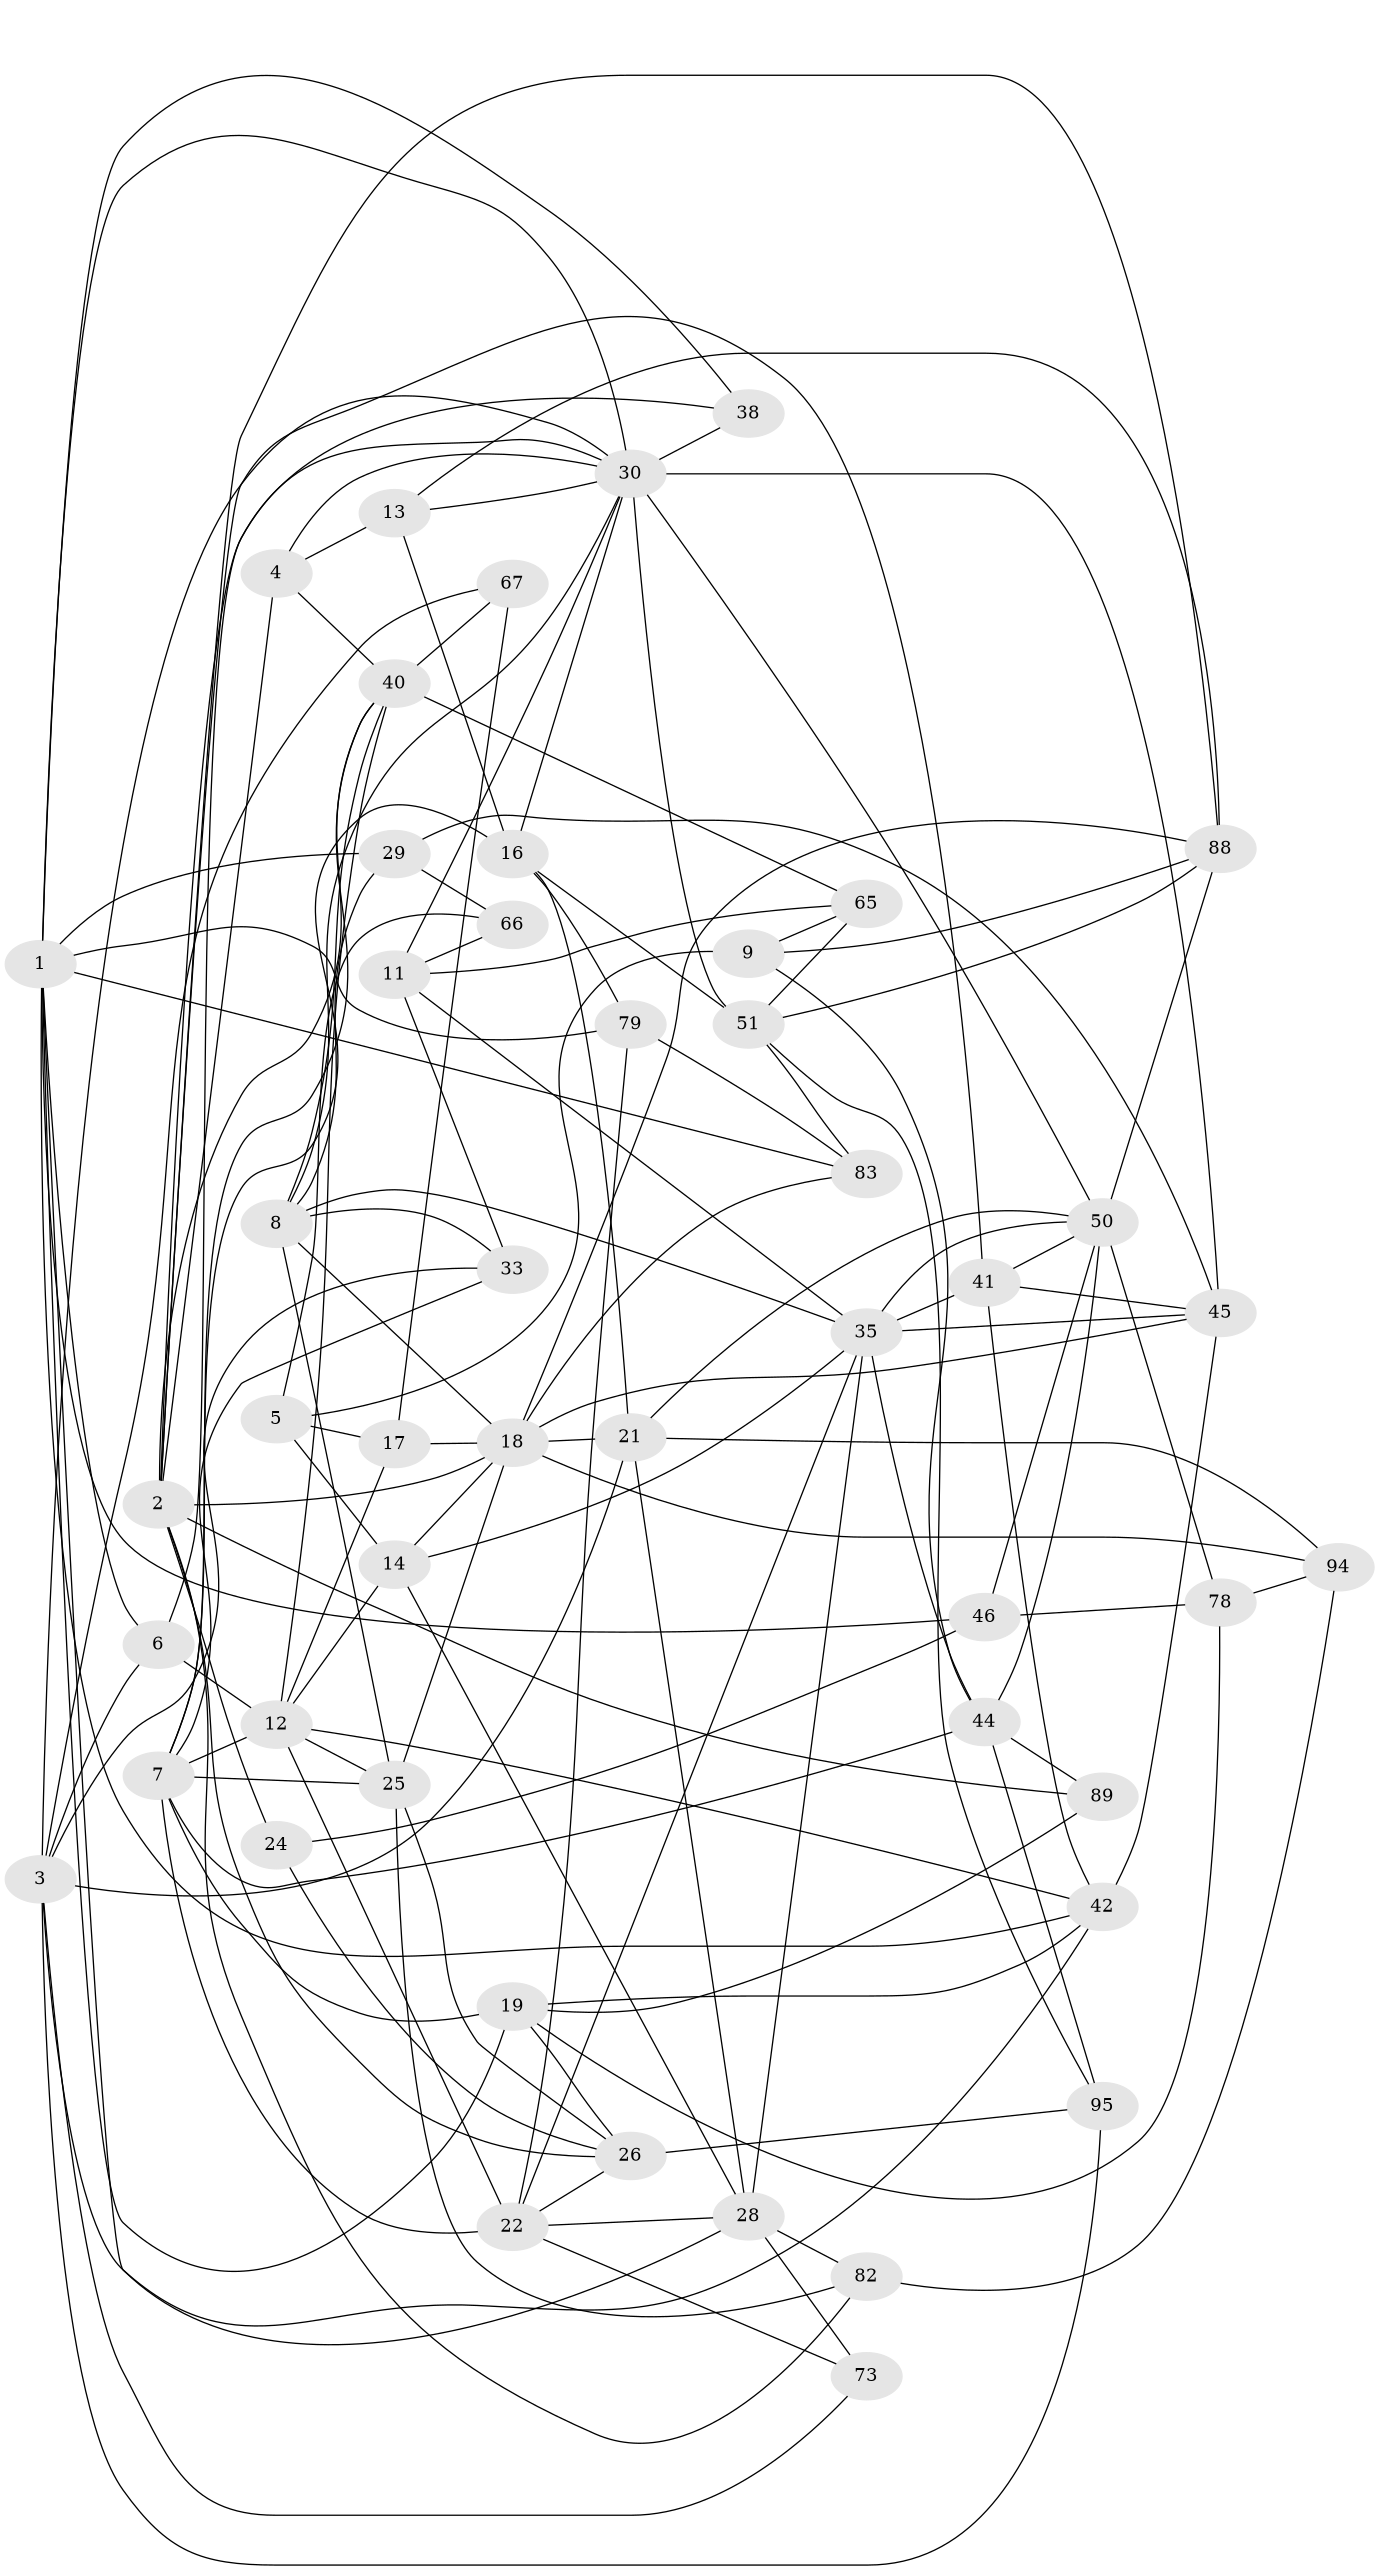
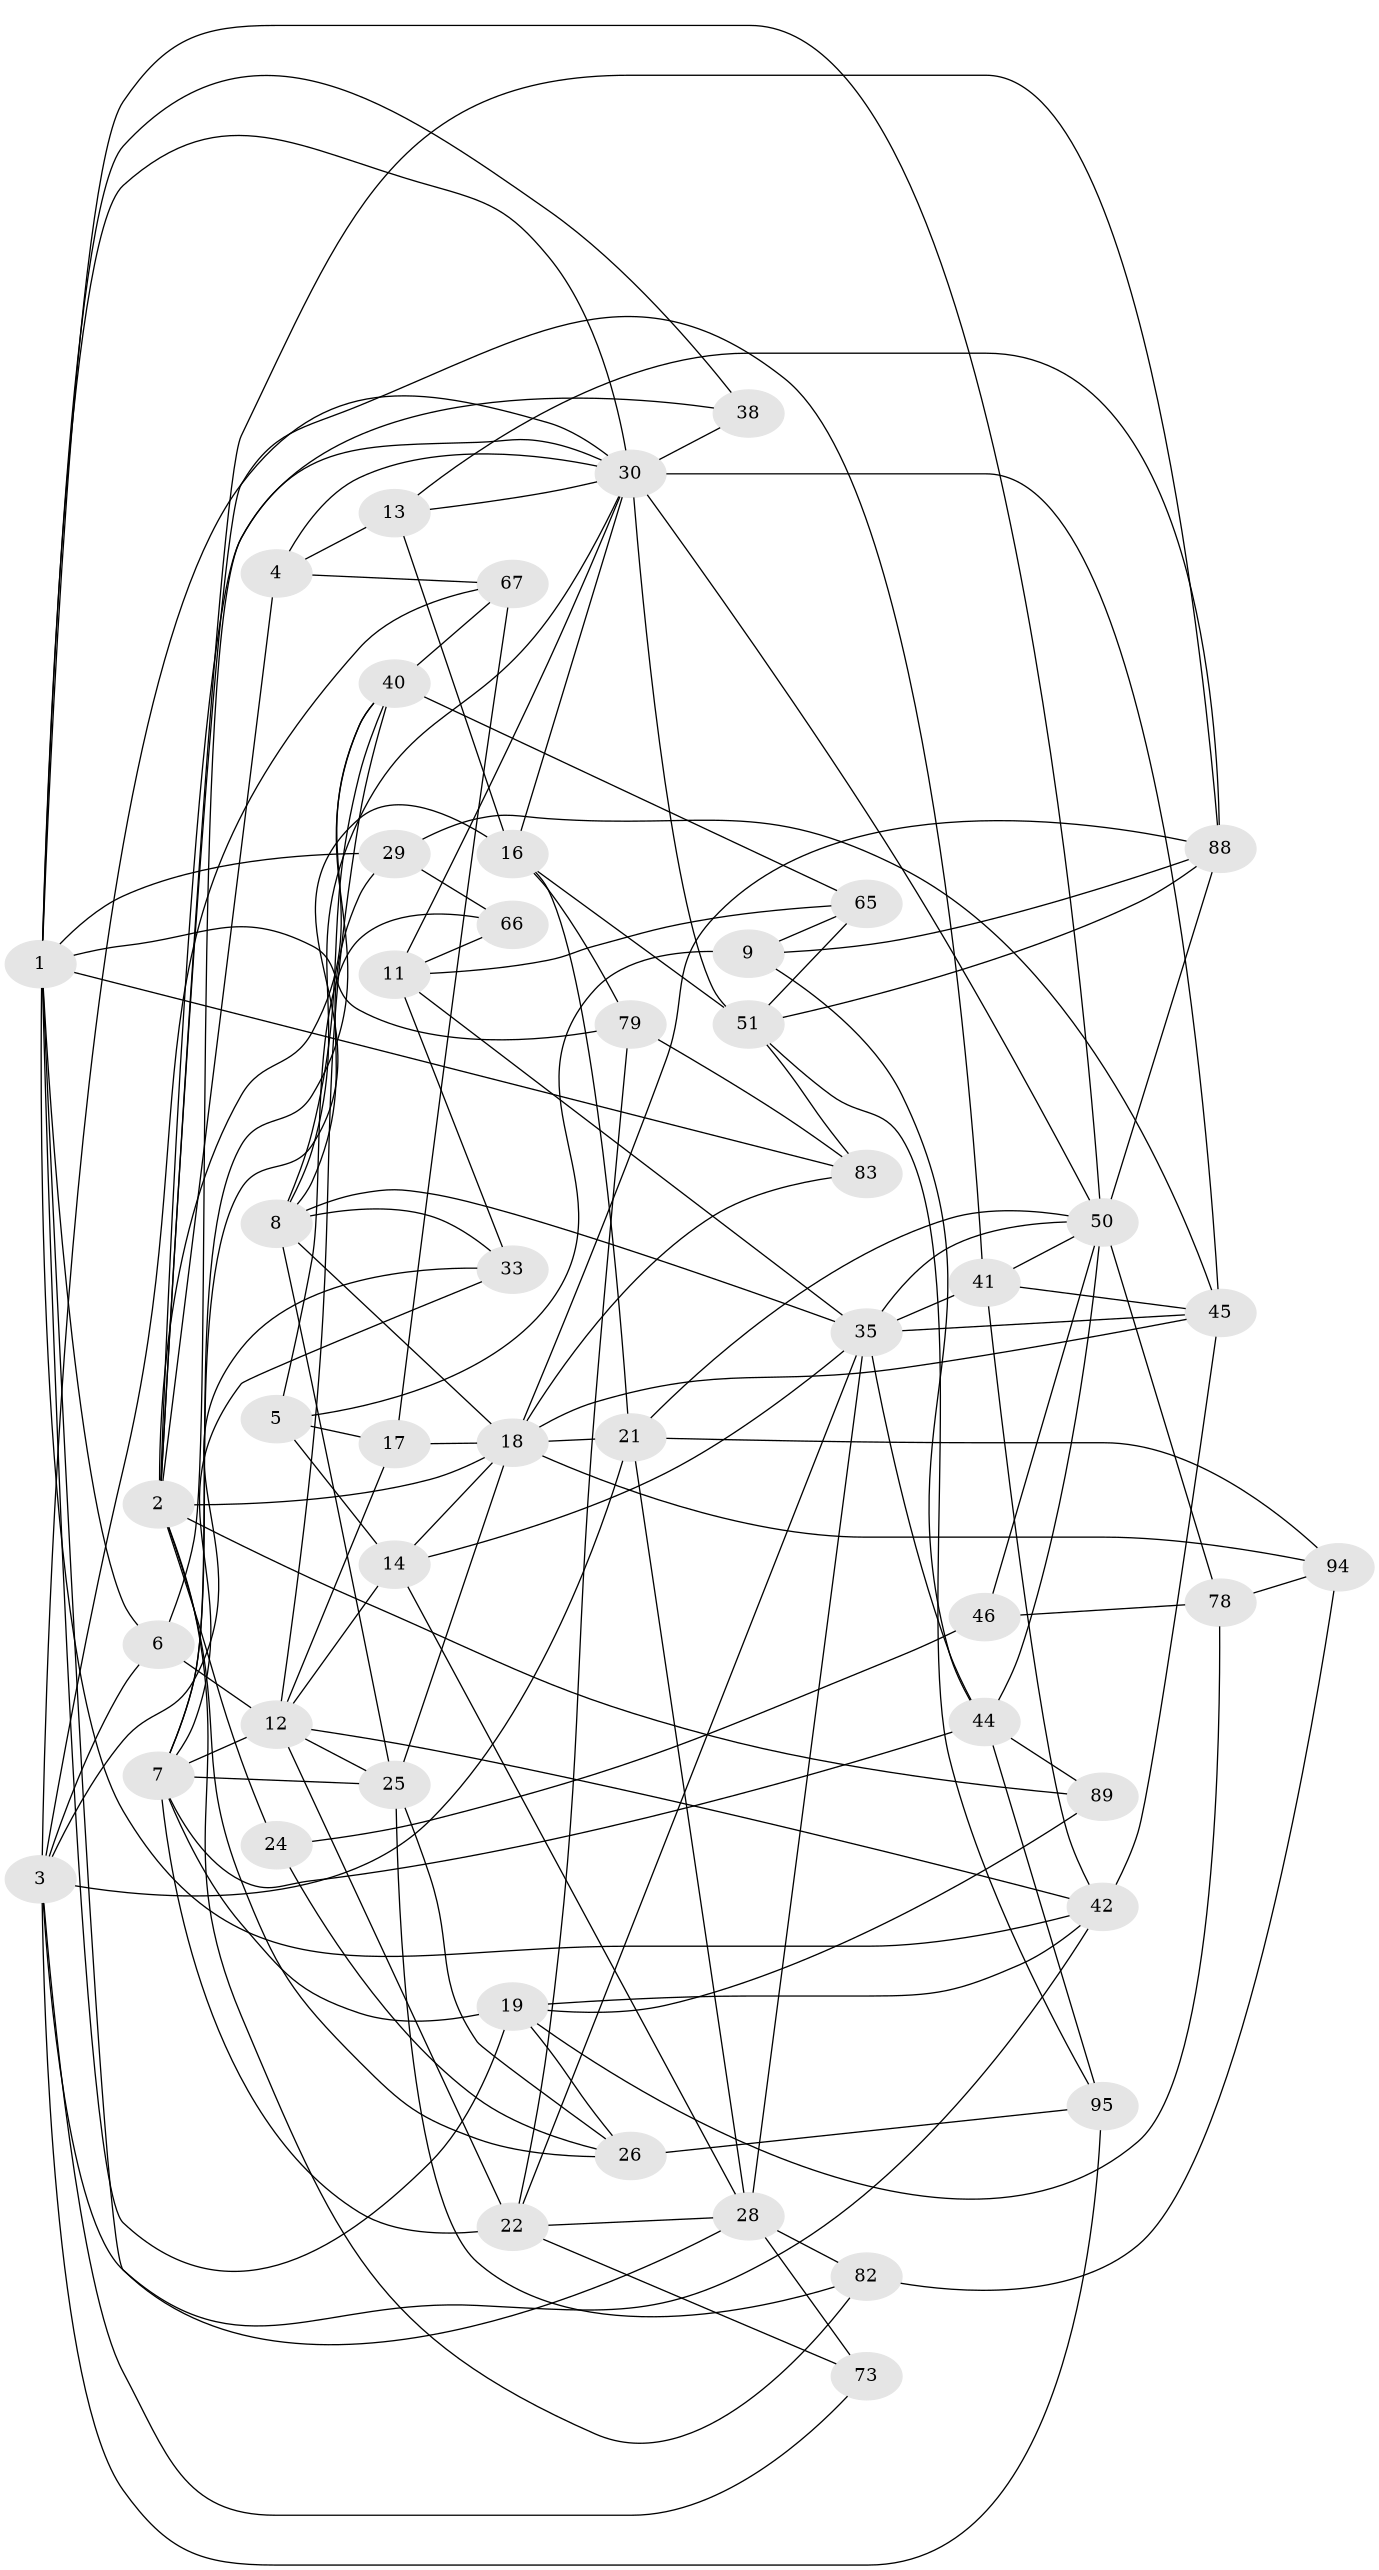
  graph {
    rankdir=LR
    node [color=gray90 style=filled]
    1 [super="+81+23"]
    6
    19 [super="+37"]
    28 [super="+55+80"]
    29
    30 [super="+68+32"]
    38
    42 [super="+62"]
    46
    79
    83
    12 [super="+20"]
    26 [super="+63"]
    89
    78
    82
    73
    35 [super="+72+43"]
    66
    45 [super="+57"]
    51 [super="+71"]
    50 [super="+64"]
    2 [super="+34+90+75+10"]
    4
    18 [super="+91+39"]
    24
    40 [super="+87"]
    41 [super="+56"]
    88 [super="+96"]
    67
    13
    21 [super="+69"]
    94
    95
    65
    3 [super="+54+27"]
    33
    16 [super="+53"]
    5
    9
    14 [super="+92"]
    17
    44 [super="+59"]
    n44 [label=25 super="+47"]
    22 [super="+77"]
    7 [super="+76+31"]
    8 [super="+48+52"]
    11 [super="+61"]
    1 -- 6
    1 -- 19
    1 -- 28
    1 -- 29
    1 -- 30
    1 -- 38
    1 -- 42
-   1 -- 46
+   1 -- 50
    1 -- 79
    1 -- 83
    6 -- 38
    6 -- 12
    19 -- 42
    19 -- 26
    19 -- 89
    19 -- 78
    28 -- 82
    28 -- 73
    28 -- 35
    29 -- 66
    29 -- 45
    30 -- 38 [weight=2]
    30 -- 45
    30 -- 51
    30 -- 50
    42 -- 45
    46 -- 78
    46 -- 50
    79 -- 83
    12 -- 42
    12 -- 40
    12 -- 14
    12 -- 17
    12 -- n44
    12 -- 22
    26 -- 95
    78 -- 94
    82 -- 94
    35 -- 45
    35 -- 50
    35 -- 41 [weight=2]
    35 -- 44
    51 -- 83
    51 -- 88
    51 -- 95
    51 -- 65
    50 -- 78
    50 -- 88
    2 -- 30 [weight=2]
    2 -- 26
    2 -- 89 [weight=2]
    2 -- 82
    2 -- 4
    2 -- 18 [weight=2]
    2 -- 24 [weight=2]
    2 -- 40
    2 -- 41
    2 -- 88
    4 -- 30
-   4 -- 40
+   4 -- 67
    4 -- 13
    18 -- 83
    18 -- 45
    18 -- 88
    18 -- 21
    18 -- 94
    24 -- 46
    24 -- 26
    40 -- 67
    40 -- 65
    41 -- 42
    41 -- 45
    41 -- 50
    13 -- 30
    13 -- 88
    13 -- 16
    21 -- 28
    21 -- 50
    21 -- 94
    3 -- 6
    3 -- 30
    3 -- 42
    3 -- 73
    3 -- 67
    3 -- 21
    3 -- 95
    3 -- 33
    16 -- 30
    16 -- 79
    16 -- 51
    16 -- 21
    5 -- 66
    5 -- 9
    5 -- 14
    5 -- 17
    9 -- 88
    9 -- 65
    9 -- 44
    14 -- 28 [weight=2]
    14 -- 35
    14 -- 18
    17 -- 18
    17 -- 67
    44 -- 89
    44 -- 50
    44 -- 95
    n44 -- 26
    n44 -- 82
    n44 -- 18
    22 -- 28
    22 -- 79
-   22 -- 26
    22 -- 73 [weight=2]
    22 -- 35
    7 -- 19
    7 -- 12
    7 -- 40
    7 -- 33
    7 -- 16
    7 -- 44
    7 -- n44
    7 -- 22
    8 -- 29
    8 -- 30
    8 -- 35
    8 -- 18 [weight=2]
    8 -- 40
    8 -- 33
    8 -- n44
    11 -- 30
    11 -- 35
    11 -- 66 [weight=2]
    11 -- 65
    11 -- 33
  }
